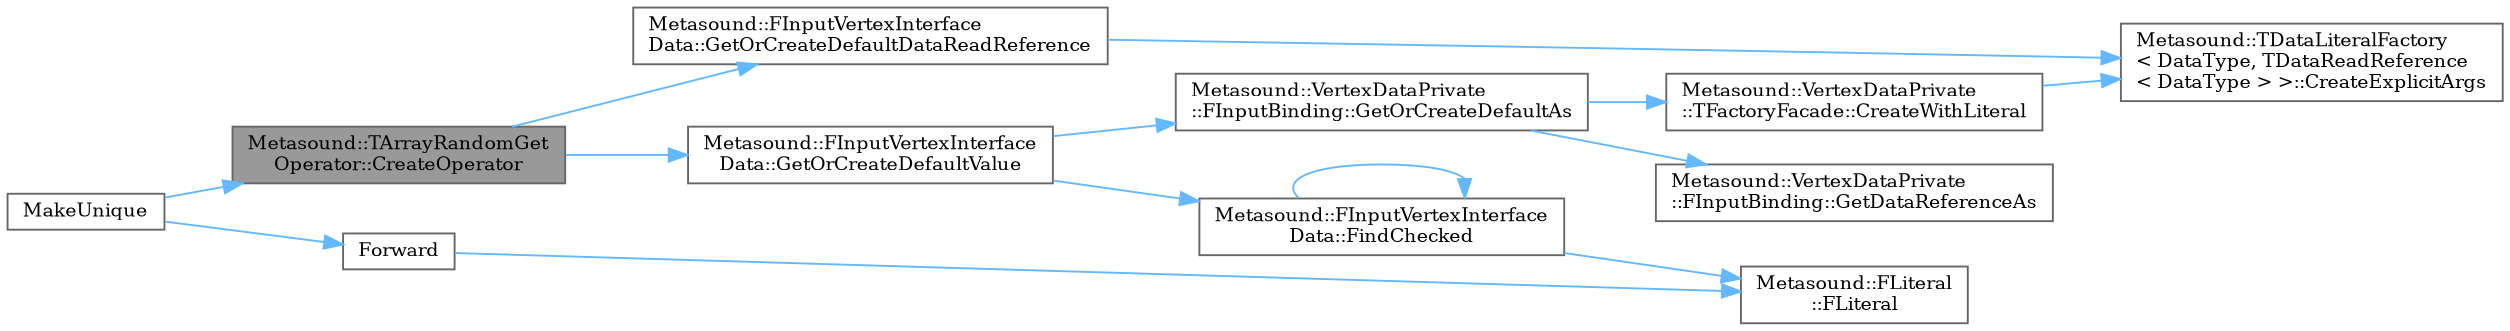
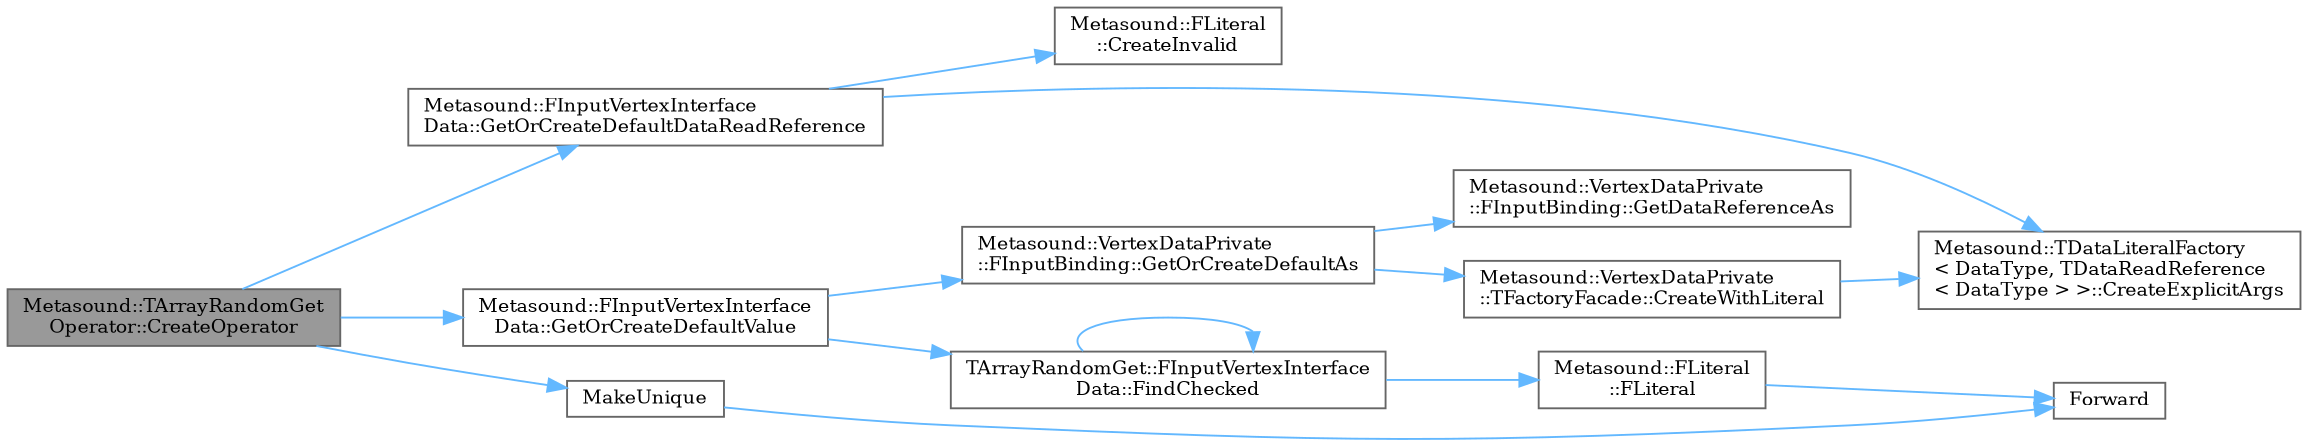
  digraph {
    fontname="DejaVu Serif"
    rankdir=LR
    node [color=grey40 fillcolor=white fontname="DejaVu Serif" fontsize=10 shape=box style=filled]
    edge [color=steelblue1 fontname="DejaVu Serif" fontsize=10 labelfontname=Helvetica labelfontsize=10 style=solid]
    n1 [color=gray40 fillcolor=grey60 fontcolor=black height=0.2 label="Metasound::TArrayRandomGet\lOperator::CreateOperator" width=0.4]
    n2 [height=0.2 label="Metasound::FInputVertexInterface\lData::GetOrCreateDefaultDataReadReference" width=0.4]
    n3 [height=0.2 label="Metasound::FInputVertexInterface\lData::GetOrCreateDefaultValue" width=0.4]
    n4 [height=0.2 label=MakeUnique width=0.4]
    n5 [height=0.2 label="Metasound::TDataLiteralFactory\l\< DataType, TDataReadReference\l\< DataType \> \>::CreateExplicitArgs" width=0.4]
-   n7 [height=0.2 label="Metasound::FInputVertexInterface\lData::FindChecked" width=0.4]
+   n6 [height=0.2 label="Metasound::FLiteral\l::CreateInvalid" width=0.4]
+   n7 [height=0.2 label="TArrayRandomGet::FInputVertexInterface\lData::FindChecked" width=0.4]
    n8 [height=0.2 label="Metasound::VertexDataPrivate\l::FInputBinding::GetOrCreateDefaultAs" width=0.4]
    n9 [height=0.2 label=Forward width=0.4]
    n10 [height=0.2 label="Metasound::FLiteral\l::FLiteral" width=0.4]
    n11 [height=0.2 label="Metasound::VertexDataPrivate\l::TFactoryFacade::CreateWithLiteral" width=0.4]
    n12 [height=0.2 label="Metasound::VertexDataPrivate\l::FInputBinding::GetDataReferenceAs" width=0.4]
    n1 -> n2
    n1 -> n3
-   n4 -> n1
+   n1 -> n4
    n2 -> n5
+   n2 -> n6
    n3 -> n7
    n3 -> n8
    n4 -> n9
    n7 -> n7
    n7 -> n10
    n8 -> n11
    n8 -> n12
-   n9 -> n10
+   n10 -> n9
    n11 -> n5
  }
